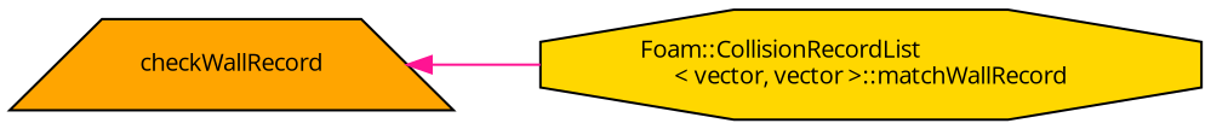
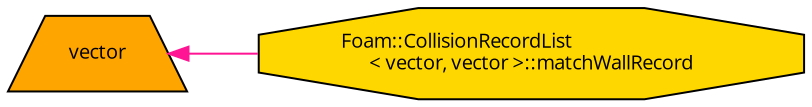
  digraph {
    rankdir=LR
    fontname="Open Sans"
    node [color=black fontname="Open Sans" fontsize=10 style=filled]
-   n1 [fillcolor=orange fontcolor=black height=0.2 label=checkWallRecord shape=trapezium width=0.4]
+   n1 [fillcolor=orange fontcolor=black height=0.2 label=vector shape=trapezium width=0.4]
    n2 [height=0.2 label="Foam::CollisionRecordList\l\< vector, vector \>::matchWallRecord" shape=octagon width=0.4 fillcolor=gold]
    n1 -> n2 [color=deeppink dir=back fontname="Open Sans" fontsize=10 labelfontname=FreeSans labelfontsize=10 style=solid]
  }
